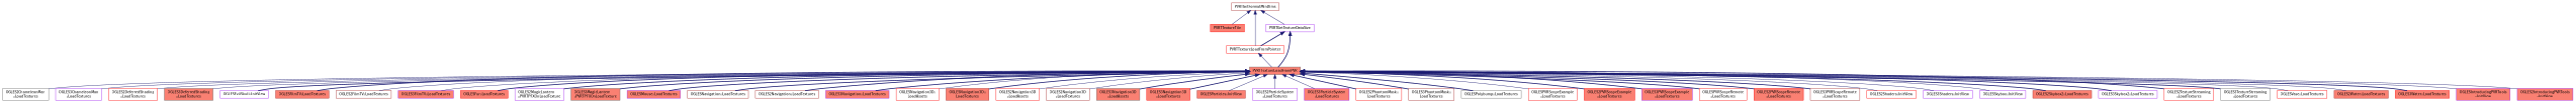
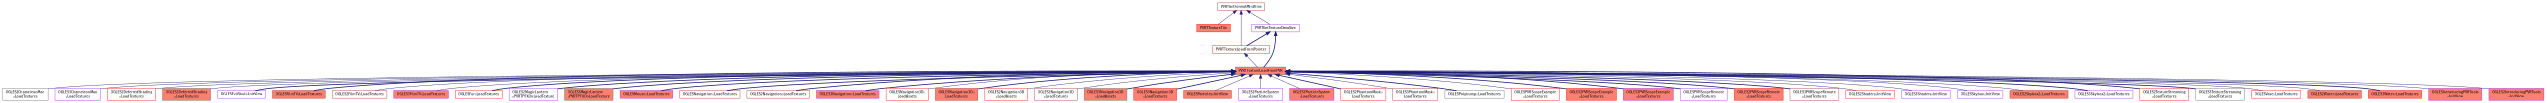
  digraph {
    fontname="Fira Sans"
    rankdir=TB
    node [color=purple fillcolor=white fontname="Fira Sans" fontsize=10 shape=record style=filled]
    edge [color=midnightblue dir=back fontname="Fira Sans" fontsize=10 labelfontname=Helvetica labelfontsize=10 style=bold]
    n1 [color=brown fontcolor=black height=0.2 label=PVRTGetFormatMinDims width=0.4]
    n2 [color=red fillcolor=salmon height=0.2 label=PVRTTextureTile width=0.4]
    n3 [color=red height=0.2 label=PVRTTextureLoadFromPointer width=0.4]
    n4 [height=0.2 label=PVRTGetTextureDataSize width=0.4]
    n5 [color=gray40 fillcolor=salmon height=0.2 label=PVRTTextureLoadFromPVR width=0.4]
    n6 [color=gray40 height=0.2 label="OGLES2ChameleonMan\l::LoadTextures" width=0.4]
    n7 [height=0.2 label="OGLES3ChameleonMan\l::LoadTextures" width=0.4]
    n8 [color=red height=0.2 label="OGLES2DeferredShading\l::LoadTextures" width=0.4]
    n9 [color=gray40 fillcolor=salmon height=0.2 label="OGLES3DeferredShading\l::LoadTextures" width=0.4]
    n10 [height=0.2 label="OGLESEvilSkull::InitView" width=0.4]
    n11 [color=brown fillcolor=salmon height=0.2 label="OGLESFilmTV::LoadTextures" width=0.4]
    n12 [color=brown height=0.2 label="OGLES2FilmTV::LoadTextures" width=0.4]
    n13 [fillcolor=salmon height=0.2 label="OGLES3FilmTV::LoadTextures" width=0.4]
-   n14 [color=red fillcolor=salmon height=0.2 label="OGLESFur::LoadTextures" width=0.4]
+   n14 [color=red height=0.2 label="OGLESFur::LoadTextures" width=0.4]
    n15 [height=0.2 label="OGLES2MagicLantern\l::PVRTPFXOnLoadTexture" width=0.4]
    n16 [color=gray40 fillcolor=salmon height=0.2 label="OGLES3MagicLantern\l::PVRTPFXOnLoadTexture" width=0.4]
    n17 [fillcolor=salmon height=0.2 label="OGLESMouse::LoadTextures" width=0.4]
    n18 [color=brown height=0.2 label="OGLESNavigation::LoadTextures" width=0.4]
    n19 [color=brown height=0.2 label="OGLES2Navigation::LoadTextures" width=0.4]
    n20 [fillcolor=salmon height=0.2 label="OGLES3Navigation::LoadTextures" width=0.4]
    n21 [color=red height=0.2 label="OGLESNavigation3D::\lLoadAssets" width=0.4]
    n22 [color=brown fillcolor=salmon height=0.2 label="OGLESNavigation3D::\lLoadTextures" width=0.4]
    n23 [color=red height=0.2 label="OGLES2Navigation3D\l::LoadAssets" width=0.4]
    n24 [color=brown height=0.2 label="OGLES2Navigation3D\l::LoadTextures" width=0.4]
    n25 [color=gray40 fillcolor=salmon height=0.2 label="OGLES3Navigation3D\l::LoadAssets" width=0.4]
    n26 [color=red fillcolor=salmon height=0.2 label="OGLES3Navigation3D\l::LoadTextures" width=0.4]
    n27 [color=brown fillcolor=salmon height=0.2 label="OGLESParticles::InitView" width=0.4]
    n28 [height=0.2 label="OGLES2ParticleSystem\l::LoadTextures" width=0.4]
    n29 [fillcolor=salmon height=0.2 label="OGLES3ParticleSystem\l::LoadTextures" width=0.4]
    n30 [color=red height=0.2 label="OGLES2PhantomMask::\lLoadTextures" width=0.4]
    n31 [color=brown height=0.2 label="OGLES3PhantomMask::\lLoadTextures" width=0.4]
    n32 [color=gray40 height=0.2 label="OGLESPolybump::LoadTextures" width=0.4]
    n33 [color=red height=0.2 label="OGLESPVRScopeExample\l::LoadTextures" width=0.4]
    n34 [color=red fillcolor=salmon height=0.2 label="OGLES2PVRScopeExample\l::LoadTextures" width=0.4]
    n35 [fillcolor=salmon height=0.2 label="OGLES3PVRScopeExample\l::LoadTextures" width=0.4]
-   n36 [color=red height=0.2 label="OGLESPVRScopeRemote\l::LoadTextures" width=0.4]
+   n36 [height=0.2 label="OGLESPVRScopeRemote\l::LoadTextures" width=0.4]
    n37 [color=red fillcolor=salmon height=0.2 label="OGLES2PVRScopeRemote\l::LoadTextures" width=0.4]
    n38 [color=brown height=0.2 label="OGLES3PVRScopeRemote\l::LoadTextures" width=0.4]
    n39 [color=red height=0.2 label="OGLES2Shaders::InitView" width=0.4]
    n40 [height=0.2 label="OGLES3Shaders::InitView" width=0.4]
    n41 [height=0.2 label="OGLESSkybox::InitView" width=0.4]
    n42 [color=brown fillcolor=salmon height=0.2 label="OGLES2Skybox2::LoadTextures" width=0.4]
    n43 [height=0.2 label="OGLES3Skybox2::LoadTextures" width=0.4]
    n44 [color=red height=0.2 label="OGLES2TextureStreaming\l::LoadTextures" width=0.4]
    n45 [color=gray40 height=0.2 label="OGLES3TextureStreaming\l::LoadTextures" width=0.4]
    n46 [color=red height=0.2 label="OGLESVase::LoadTextures" width=0.4]
    n47 [color=brown fillcolor=salmon height=0.2 label="OGLES2Water::LoadTextures" width=0.4]
    n48 [color=red fillcolor=salmon height=0.2 label="OGLES3Water::LoadTextures" width=0.4]
    n49 [fillcolor=salmon height=0.2 label="OGLESIntroducingPVRTools\l::InitView" width=0.4]
    n50 [fillcolor=salmon height=0.2 label="OGLES2IntroducingPVRTools\l::InitView" width=0.4]
    n1 -> n2 [style=solid]
    n1 -> n3 [style=solid]
    n1 -> n4 [style=solid]
    n3 -> n5 [style=solid]
    n4 -> n3
    n4 -> n5
    n5 -> n6 [style=solid]
    n5 -> n7 [style=solid]
    n5 -> n8 [style=solid]
    n5 -> n9 [style=solid]
    n5 -> n10
    n5 -> n11
    n5 -> n12 [style=solid]
    n5 -> n13 [style=solid]
    n5 -> n14
    n5 -> n15
    n5 -> n16
    n5 -> n17
    n5 -> n18
    n5 -> n19
    n5 -> n20
    n5 -> n21 [style=solid]
    n5 -> n22
    n5 -> n23 [style=solid]
    n5 -> n24 [style=solid]
    n5 -> n25
    n5 -> n26
    n5 -> n27 [style=solid]
    n5 -> n28 [style=solid]
    n5 -> n29 [style=solid]
    n5 -> n30
-   n5 -> n31
+   n5 -> n31 [style=solid]
    n5 -> n32
    n5 -> n33 [style=solid]
    n5 -> n34
    n5 -> n35
    n5 -> n36
    n5 -> n37
    n5 -> n38
    n5 -> n39 [style=solid]
    n5 -> n40 [style=solid]
    n5 -> n41 [style=solid]
-   n5 -> n42
+   n5 -> n42 [style=solid]
    n5 -> n43
    n5 -> n44
    n5 -> n45
    n5 -> n46 [style=solid]
    n5 -> n47 [style=solid]
    n5 -> n48
    n5 -> n49 [style=solid]
    n5 -> n50 [style=solid]
  }
